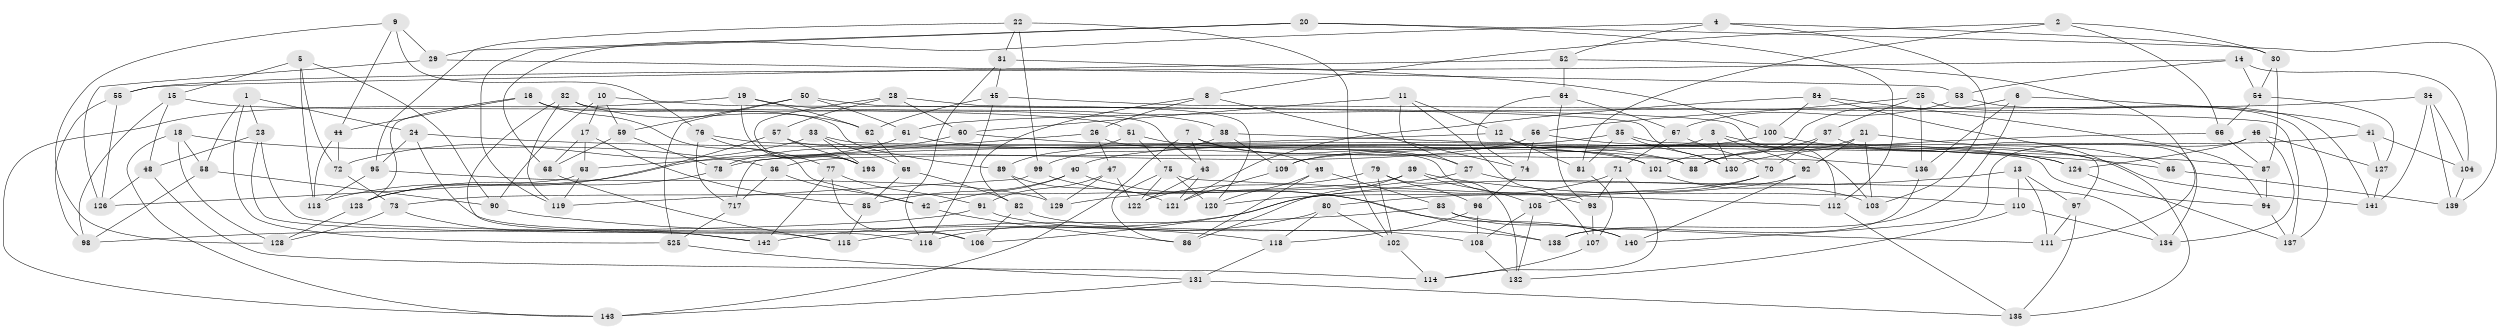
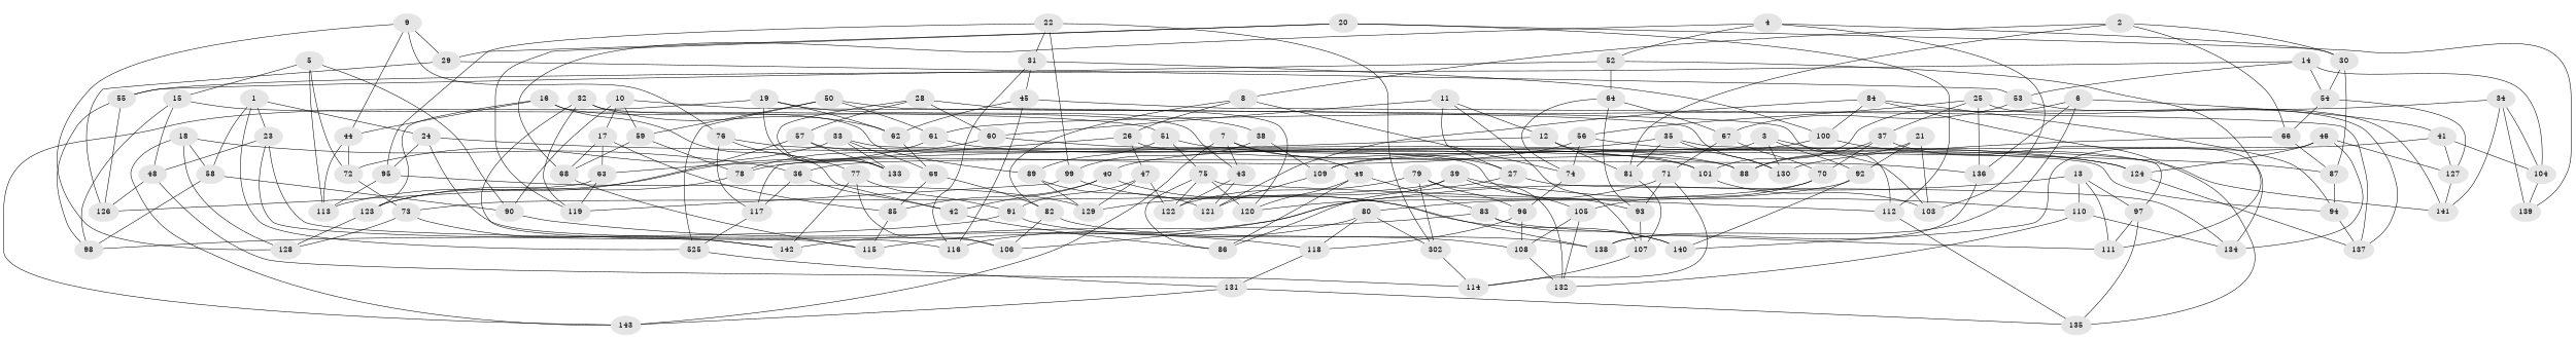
  graph {
    node [color=gray90 style=filled]
    1
    23
    24
    58
    n5 [label=525]
    115
    48
    116
    95
    87
    106
    90
    98
    131
    2
    8
    30
    66
    81
    26
    74
    82
    54
    130
    107
    3
    36
    92
    103
    42
-   117 [label=717]
+   117
    120
    140
    4
    52
    68
    111
    55
    64
    5
    15
    72
    113
    51
    73
    118
    6
    41
    101
    136
    138
    104
    109
    127
    7
    27
    43
    49
    143
    129
    134
    121
    122
    86
    83
    47
    96
    108
    9
    29
    44
    76
    128
    53
    126
    88
    77
    10
    17
    59
    63
    85
    78
    11
    12
    60
    114
    119
    13
    97
    110
    135
    132
    14
    141
    67
    139
    89
    124
    75
    16
    123
    18
    19
    38
    62
-   133 [label=193]
-   65
+   133
    99
    69
    20
    112
    21
    22
    31
-   102
+   102 [label=302]
    45
    100
    94
    25
    37
    56
    137
    70
    91
    28
    57
    93
    32
    142
    33
    34
    61
    35
    40
    105
    80
    39
    46
    50
    71
    79
    84
    1 -- 23
    1 -- 24
    1 -- 58
    1 -- n5
    23 -- 115
    23 -- 48
    23 -- 116
    24 -- 95
    24 -- 87
    24 -- 106
    58 -- 90
    58 -- 98
    n5 -- 131
    48 -- 126
    48 -- 114
    95 -- 113
    95 -- 129
    87 -- 94
    90 -- 118
    131 -- 143
    131 -- 135
    2 -- 8
    2 -- 30
    2 -- 66
    2 -- 81
    8 -- 26
    8 -- 74
    8 -- 82
    30 -- 87
    30 -- 54
    66 -- 87
    66 -- 130
    81 -- 107
    26 -- 117
    26 -- 136
    26 -- 47
    74 -- 96
    82 -- 106
    82 -- 108
    54 -- 66
    54 -- 127
    107 -- 114
    3 -- 130
    3 -- 36
    3 -- 92
    3 -- 103
    36 -- 42
    36 -- 117
    92 -- 120
    92 -- 140
    42 -- 86
    117 -- n5
    4 -- 30
    4 -- 103
    4 -- 52
    4 -- 68
    52 -- 111
    52 -- 55
    52 -- 64
    68 -- 115
    55 -- 98
    55 -- 126
    64 -- 74
    64 -- 67
    64 -- 93
    5 -- 90
    5 -- 15
    5 -- 72
    5 -- 113
    15 -- 48
    15 -- 98
    15 -- 51
    72 -- 73
    51 -- 89
    51 -- 124
    51 -- 75
    73 -- 128
    73 -- 142
    118 -- 131
    6 -- 41
    6 -- 101
    6 -- 136
    6 -- 138
    41 -- 104
    41 -- 109
    41 -- 127
    101 -- 103
    136 -- 138
    104 -- 139
    109 -- 121
    127 -- 141
    7 -- 27
    7 -- 43
    7 -- 49
    7 -- 143
    27 -- 129
    27 -- 134
    43 -- 121
    43 -- 122
    49 -- 120
    49 -- 86
    49 -- 83
    83 -- 140
    83 -- 111
    83 -- 142
    47 -- 129
    47 -- 122
    47 -- 91
    96 -- 118
    96 -- 108
    108 -- 132
    9 -- 29
    9 -- 44
    9 -- 76
    9 -- 128
    29 -- 53
    29 -- 126
    44 -- 72
    44 -- 113
    76 -- 117
    76 -- 88
    76 -- 77
    53 -- 141
    53 -- 67
    77 -- 106
    77 -- 91
    77 -- 142
    10 -- 90
    10 -- 130
    10 -- 17
    10 -- 59
    17 -- 68
    17 -- 63
    17 -- 85
    59 -- 68
    59 -- 78
    63 -- 126
    63 -- 119
    85 -- 115
    78 -- 123
    11 -- 107
    11 -- 27
    11 -- 12
    11 -- 60
    12 -- 81
    12 -- 101
    12 -- 63
    60 -- 88
    60 -- 78
    13 -- 115
    13 -- 111
    13 -- 97
    13 -- 110
    97 -- 111
    97 -- 135
    110 -- 134
    110 -- 132
    14 -- 54
    14 -- 55
    14 -- 104
    14 -- 53
    67 -- 70
    67 -- 71
    89 -- 129
    89 -- 121
    124 -- 137
    75 -- 120
    75 -- 122
    75 -- 86
    75 -- 112
    16 -- 42
    16 -- 44
    16 -- 89
    16 -- 123
    123 -- 128
    18 -- 58
    18 -- 36
    18 -- 143
    18 -- 128
    19 -- 143
    19 -- 38
    19 -- 62
    19 -- 133
    38 -- 109
-   38 -- 65
    38 -- 99
    62 -- 69
-   65 -- 139
    99 -- 140
    99 -- 119
    69 -- 82
    69 -- 85
    20 -- 29
    20 -- 119
    20 -- 139
    20 -- 112
    112 -- 135
    21 -- 92
    21 -- 103
    21 -- 88
-   21 -- 65
    22 -- 95
    22 -- 99
    22 -- 31
    22 -- 102
    31 -- 116
    31 -- 45
    31 -- 100
    102 -- 114
    45 -- 116
    45 -- 62
    45 -- 137
    100 -- 109
    100 -- 141
    94 -- 137
    25 -- 136
    25 -- 37
    25 -- 56
    25 -- 137
    37 -- 88
    37 -- 135
    37 -- 70
    56 -- 74
    56 -- 78
    56 -- 124
    70 -- 105
    70 -- 80
    91 -- 98
    91 -- 138
    28 -- 120
    28 -- 60
    28 -- 133
    28 -- 57
    57 -- 123
    57 -- 133
    57 -- 93
    93 -- 107
    32 -- 43
    32 -- 119
    32 -- 62
    32 -- 142
    33 -- 72
    33 -- 133
    33 -- 69
    33 -- 94
    34 -- 104
    34 -- 141
    34 -- 139
    34 -- 61
    61 -- 113
    61 -- 101
    35 -- 81
    35 -- 130
    35 -- 97
    35 -- 40
    40 -- 42
    40 -- 138
    40 -- 85
    105 -- 108
    105 -- 132
    80 -- 116
    80 -- 118
    80 -- 102
    39 -- 73
    39 -- 86
    39 -- 110
    39 -- 105
    46 -- 140
    46 -- 127
    46 -- 134
    46 -- 124
    50 -- n5
    50 -- 59
    50 -- 112
    50 -- 61
    71 -- 106
    71 -- 114
    71 -- 93
    79 -- 122
    79 -- 96
    79 -- 132
    79 -- 102
    84 -- 134
    84 -- 121
    84 -- 100
    84 -- 94
  }
